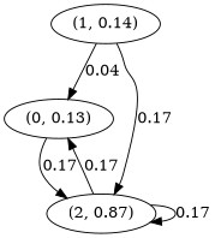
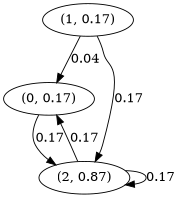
  digraph {
-   n1 [label="(0, 0.13)"]
+   n1 [label="(0, 0.17)"]
    n2 [label="(2, 0.87)"]
-   n3 [label="(1, 0.14)"]
+   n3 [label="(1, 0.17)"]
    n1 -> n2 [label=0.17]
    n2 -> n1 [label=0.17]
    n2 -> n2 [label=0.17]
    n3 -> n1 [label=0.04]
    n3 -> n2 [label=0.17]
  }
